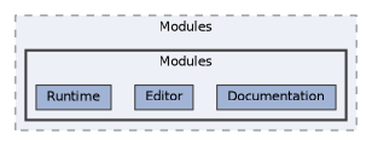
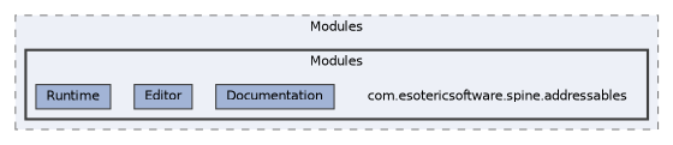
  digraph {
    compound=true
    node [fontname=Helvetica fontsize=10 shape=box color=grey25 fillcolor="#a2b4d6" style=filled]
+   n1 [height=0.2 label="com.esotericsoftware.spine.addressables" shape=plaintext width=0.4 color="" fillcolor="" style=""]
    n2 [height=0.2 label=Documentation width=0.4]
    n3 [height=0.2 label=Editor width=0.4]
    n4 [height=0.2 label=Runtime width=0.4]
    subgraph cluster_1 {
      bgcolor="#edf0f7"
      fontname=Helvetica
      fontsize=10
      label=Modules
      pencolor=grey50
      style="filled,dashed"
      subgraph cluster_2 {
        bgcolor="#edf0f7"
        fontname=Helvetica
        fontsize=10
        pencolor=grey25
        style="filled,bold"
+       n1
        n2
        n3
        n4
      }
    }
  }
